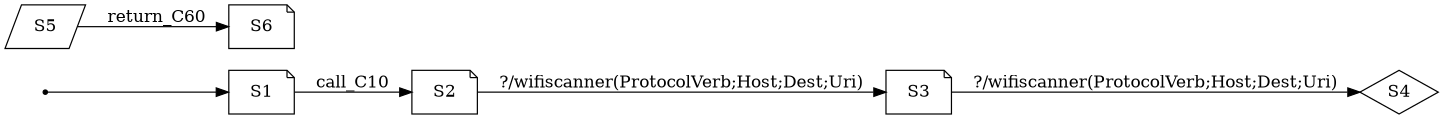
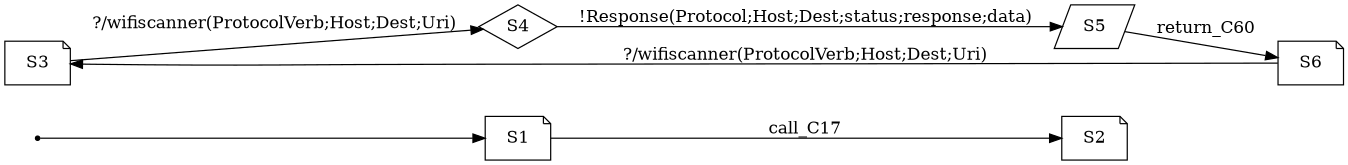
  digraph {
    rankdir=LR
    node [shape=note]
    S00 [shape=point]
    n2 [label=S1]
    n3 [label=S2]
    n4 [label=S3]
    n5 [label=S4 shape=diamond]
    n6 [label=S5 shape=parallelogram]
    n7 [label=S6]
    S00 -> n2
-   n2 -> n3 [label=call_C10]
-   n3 -> n4 [label="?/wifiscanner(ProtocolVerb;Host;Dest;Uri)"]
+   n2 -> n3 [label=call_C17]
+   n7 -> n4 [label="?/wifiscanner(ProtocolVerb;Host;Dest;Uri)"]
    n4 -> n5 [label="?/wifiscanner(ProtocolVerb;Host;Dest;Uri)"]
+   n5 -> n6 [label="!Response(Protocol;Host;Dest;status;response;data)"]
    n6 -> n7 [label=return_C60]
  }
